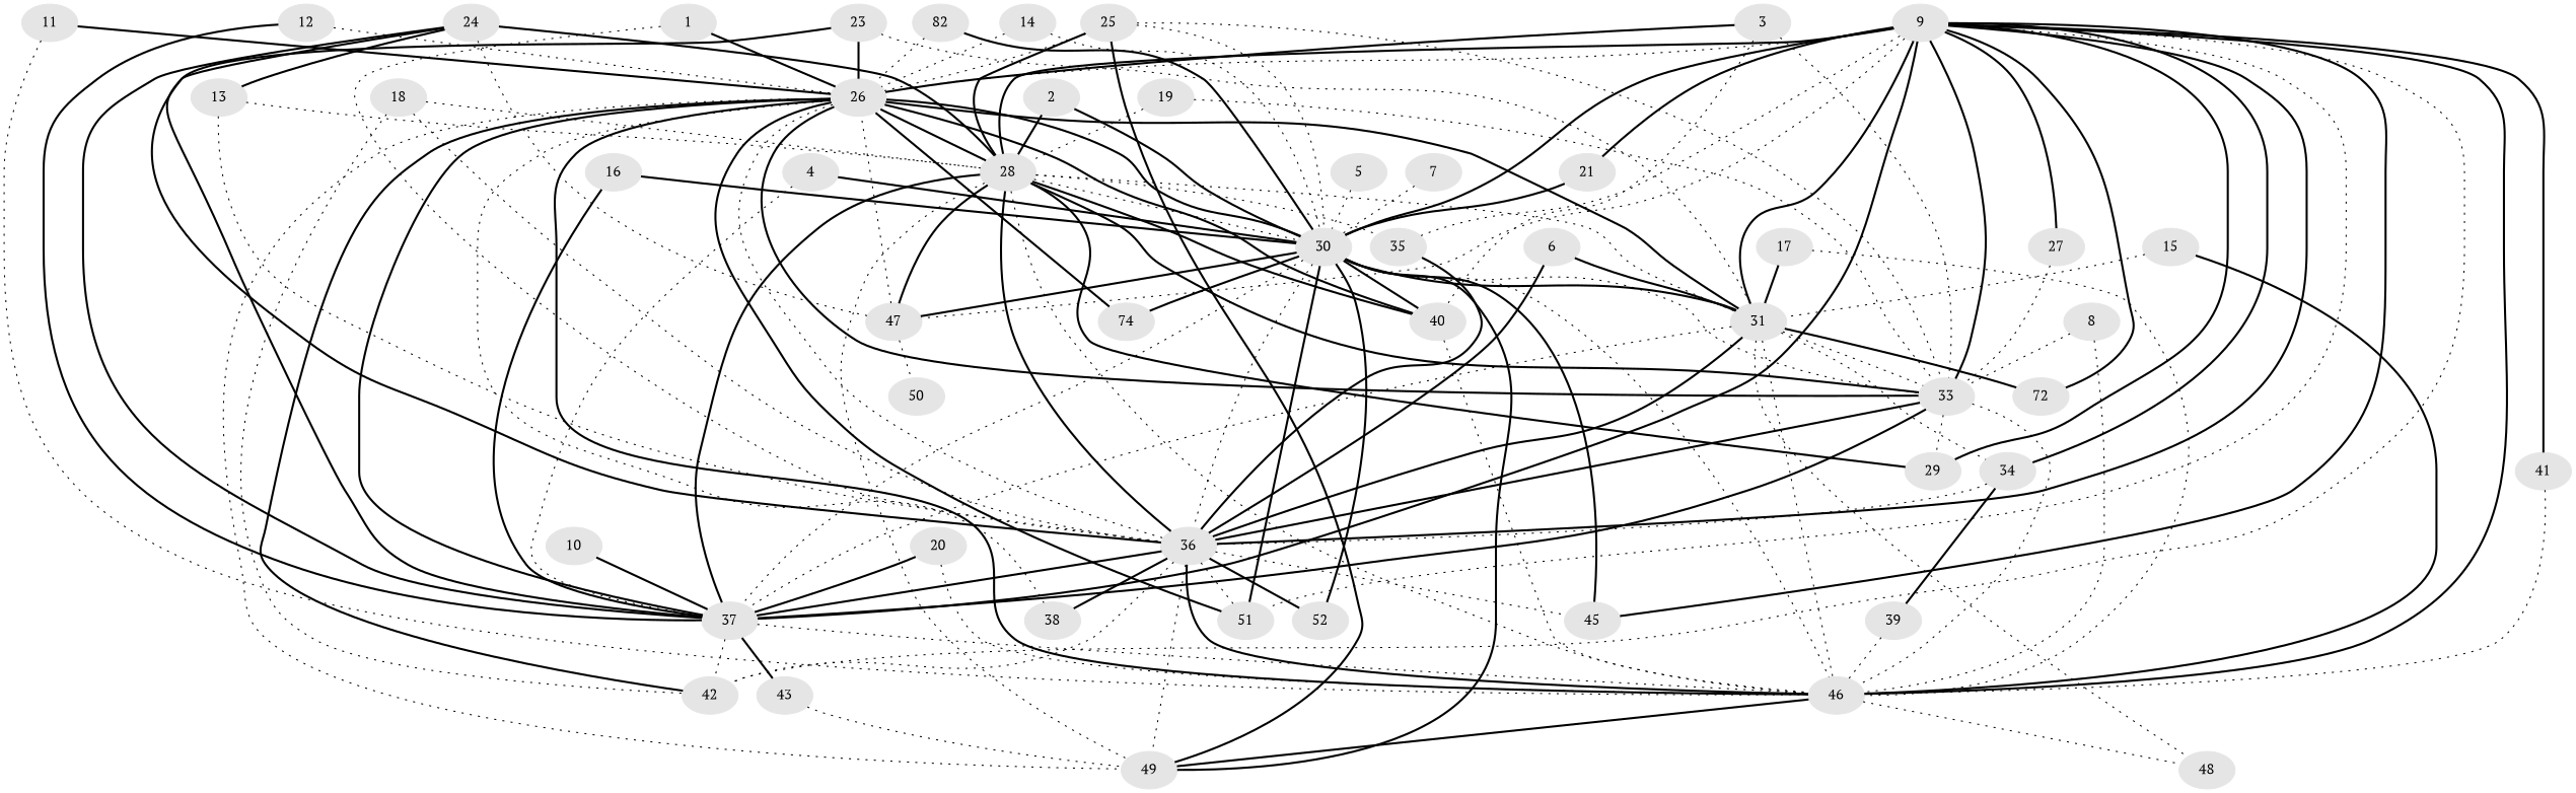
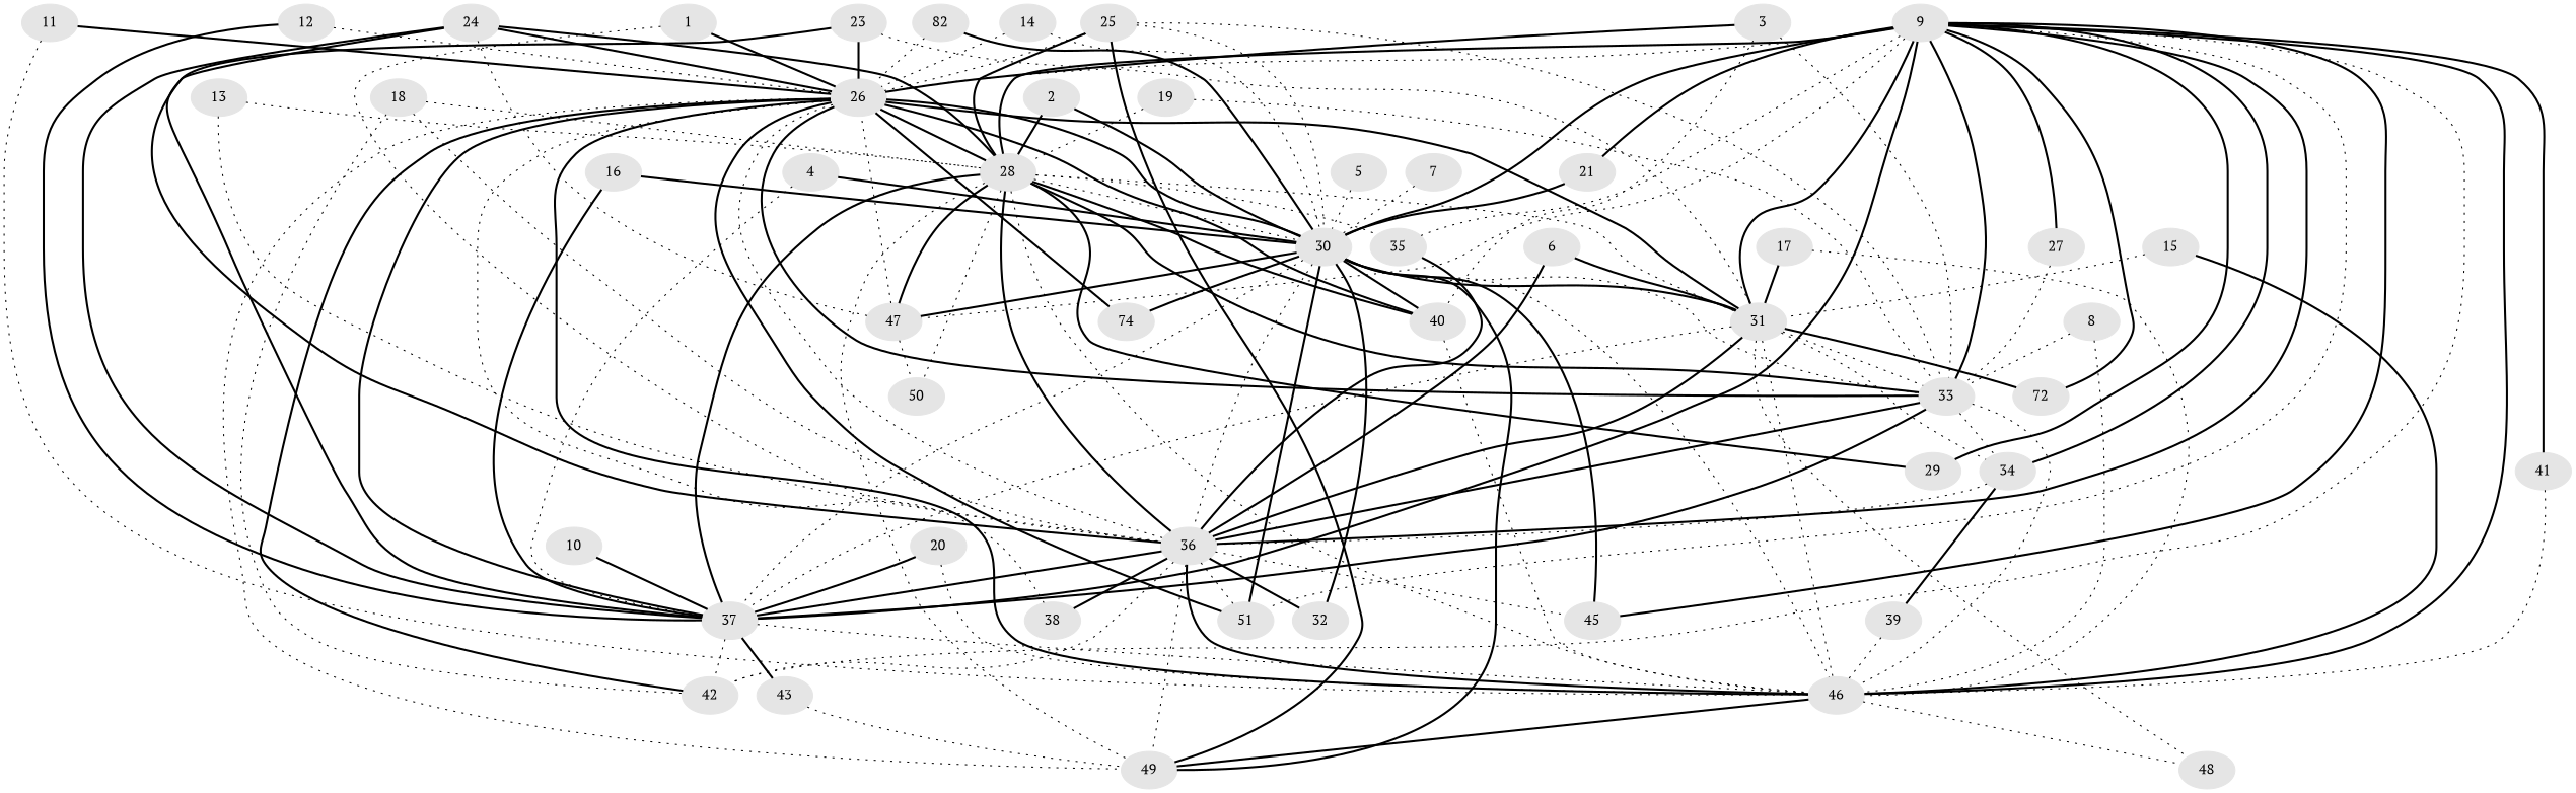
  graph {
    fontname="PT Serif"
    node [color=gray90 fontname="PT Serif" style=filled]
    edge [fontname="PT Serif" style=bold weight=1.0]
    1
    26
    36
    28
    30
    33
    37
    31
    46
    42
    51
    40
    49
    38
    n15 [label=74]
    45
-   52
+   52 [label=32]
    2
    29
    35
    47
    50
    3
    34
    4
    43
    5
    6
    n29 [label=72]
    48
    7
    8
    9
    21
    27
    41
    39
    10
    11
    12
    13
    14
    15
    16
    17
    18
    19
    20
    n49 [label=82]
    23
    24
    25
    1 -- 26
    1 -- 36 [style=dotted]
    26 -- 36 [style=dotted]
    26 -- 28
    26 -- 30 [weight=2.0]
    26 -- 33
    26 -- 37 [weight=2.0]
    26 -- 31 [weight=3.0]
    26 -- 46
    26 -- 42
    26 -- 51
    26 -- 40
    26 -- 49 [style=dotted]
    26 -- 38 [style=dotted]
    26 -- n15
    36 -- 37
    36 -- 46 [weight=2.0]
    36 -- 42 [style=dotted]
    36 -- 51 [style=dotted]
    36 -- 49 [style=dotted weight=2.0]
    36 -- 38
    36 -- 45 [style=dotted]
    36 -- 52 [weight=2.0]
    28 -- 36
    28 -- 30 [style=dotted weight=2.0]
    28 -- 33 [weight=2.0]
    28 -- 37
    28 -- 31 [style=dotted]
    28 -- 46 [style=dotted]
    28 -- 40
    28 -- 49 [style=dotted]
    28 -- 29
    28 -- 35 [style=dotted weight=2.0]
    28 -- 47
+   28 -- 50 [style=dotted]
    30 -- 36 [style=dotted]
    30 -- 33 [style=dotted]
    30 -- 37 [style=dotted]
    30 -- 31 [weight=2.0]
    30 -- 46 [style=dotted weight=2.0]
    30 -- 51
    30 -- 40
    30 -- 49
    30 -- n15 [weight=2.0]
    30 -- 45 [weight=2.0]
    30 -- 52
    30 -- 47
    33 -- 36 [weight=2.0]
    33 -- 37
    33 -- 46 [style=dotted weight=2.0]
-   33 -- 29 [style=dotted]
+   33 -- 34 [style=dotted]
    37 -- 46 [style=dotted]
    37 -- 42 [style=dotted]
    37 -- 43
    31 -- 36
    31 -- 33 [style=dotted weight=2.0]
    31 -- 37 [style=dotted weight=2.0]
    31 -- 46 [style=dotted weight=2.0]
    31 -- 34 [style=dotted]
    31 -- n29
    31 -- 48 [style=dotted]
    46 -- 49
    46 -- 48 [style=dotted]
    40 -- 46 [style=dotted]
    2 -- 28
    2 -- 30
    35 -- 36
    47 -- 26 [style=dotted weight=2.0]
    47 -- 50 [style=dotted]
    3 -- 26
    3 -- 33 [style=dotted]
    3 -- 40 [style=dotted]
    34 -- 36 [style=dotted]
    34 -- 39
    4 -- 30
    4 -- 37 [style=dotted]
    43 -- 49 [style=dotted]
    5 -- 30 [style=dotted]
    6 -- 36
    6 -- 31
    7 -- 30 [style=dotted]
    8 -- 33 [style=dotted]
    8 -- 46 [style=dotted]
    9 -- 26 [style=dotted weight=2.0]
    9 -- 36 [weight=2.0]
    9 -- 28 [weight=2.0]
    9 -- 30 [weight=4.0]
    9 -- 33 [weight=2.0]
    9 -- 37 [weight=2.0]
    9 -- 31 [weight=2.0]
    9 -- 46 [weight=2.0]
    9 -- 42 [style=dotted]
    9 -- 51 [style=dotted]
    9 -- 45
    9 -- 29
    9 -- 35 [style=dotted]
    9 -- 47 [style=dotted weight=2.0]
    9 -- 34
    9 -- n29
    9 -- 21
    9 -- 27
    9 -- 41
    21 -- 30
    27 -- 33 [style=dotted]
    41 -- 46 [style=dotted]
    39 -- 46 [style=dotted weight=2.0]
    10 -- 37
    11 -- 26
    11 -- 46 [style=dotted]
    12 -- 26 [style=dotted]
    12 -- 37
    13 -- 36 [style=dotted]
    13 -- 28 [style=dotted]
    14 -- 26 [style=dotted]
    14 -- 30 [style=dotted]
    15 -- 31 [style=dotted]
    15 -- 46 [weight=2.0]
    16 -- 30
    16 -- 37
    17 -- 31
    17 -- 46 [style=dotted]
    18 -- 36 [style=dotted]
    18 -- 28 [style=dotted]
    18 -- 42 [style=dotted]
    19 -- 28 [style=dotted]
    19 -- 33 [style=dotted]
    20 -- 37
    20 -- 46 [style=dotted]
    n49 -- 26 [style=dotted]
    n49 -- 30
    23 -- 26
    23 -- 37
    23 -- 31 [style=dotted]
-   24 -- 13
+   24 -- 26
    24 -- 36
    24 -- 28
    24 -- 37
    24 -- 47 [style=dotted]
    25 -- 26 [style=dotted]
    25 -- 28
    25 -- 30 [style=dotted]
    25 -- 33 [style=dotted]
    25 -- 49
  }
